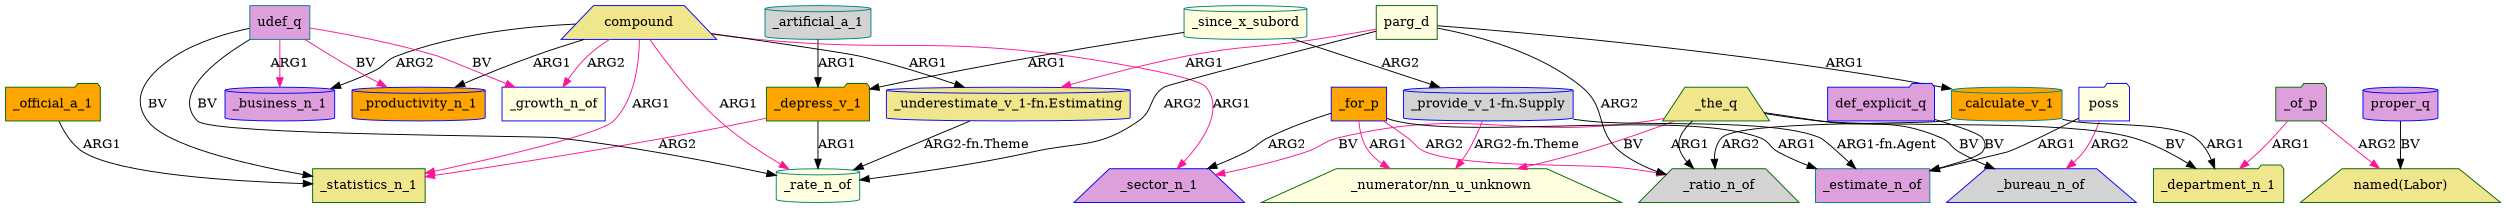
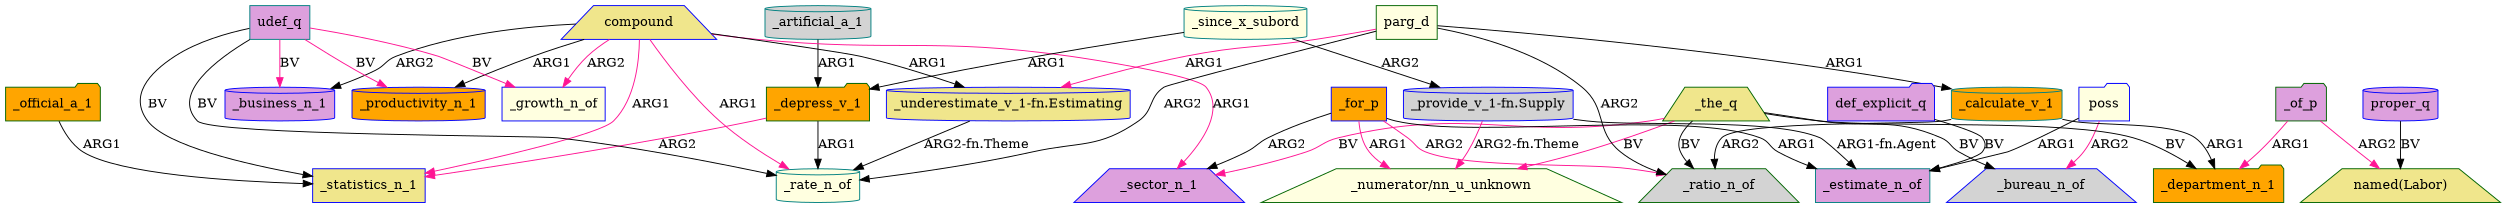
  digraph {
    node [color=blue fillcolor=plum shape=cylinder style=filled]
    edge [color=black]
    _artificial_a_1 [color=teal fillcolor=lightgrey]
    _depress_v_1 [color=darkgreen fillcolor=orange shape=folder]
-   _statistics_n_1 [color=darkgreen fillcolor=khaki shape=box]
+   _statistics_n_1 [fillcolor=khaki shape=box]
    _rate_n_of [color=teal fillcolor=lightyellow]
    _official_a_1 [color=darkgreen fillcolor=orange shape=folder]
    poss [fillcolor=lightyellow shape=folder]
    _estimate_n_of [color=teal shape=box]
    _bureau_n_of [fillcolor=lightgrey shape=trapezium]
    compound [fillcolor=khaki shape=trapezium]
    _productivity_n_1 [fillcolor=orange]
    _sector_n_1 [shape=trapezium]
    _growth_n_of [fillcolor=lightyellow shape=box]
    _business_n_1
    "_underestimate_v_1-fn.Estimating" [fillcolor=khaki]
    _ratio_n_of [color=darkgreen fillcolor=lightgrey shape=trapezium]
    _of_p [color=darkgreen shape=folder]
-   _department_n_1 [color=darkgreen fillcolor=khaki shape=folder]
+   _department_n_1 [color=darkgreen fillcolor=orange shape=folder]
    "named(Labor)" [color=darkgreen fillcolor=khaki shape=trapezium]
    _the_q [color=darkgreen fillcolor=khaki shape=trapezium]
    "_numerator/nn_u_unknown" [color=darkgreen fillcolor=lightyellow shape=trapezium]
    _calculate_v_1 [color=teal fillcolor=orange]
    udef_q [color=teal shape=box]
    _for_p [fillcolor=orange shape=box]
    parg_d [color=darkgreen fillcolor=lightyellow shape=box]
    "_provide_v_1-fn.Supply" [fillcolor=lightgrey]
    _since_x_subord [color=teal fillcolor=lightyellow]
    def_explicit_q [shape=folder]
    proper_q
    _artificial_a_1 -> _depress_v_1 [label=ARG1]
    _depress_v_1 -> _statistics_n_1 [color=deeppink label=ARG2]
    _depress_v_1 -> _rate_n_of [label=ARG1]
    _official_a_1 -> _statistics_n_1 [label=ARG1]
    poss -> _estimate_n_of [label=ARG1]
    poss -> _bureau_n_of [color=deeppink label=ARG2]
    compound -> _statistics_n_1 [color=deeppink label=ARG1]
    compound -> _rate_n_of [color=deeppink label=ARG1]
    compound -> _productivity_n_1 [label=ARG1]
    compound -> _sector_n_1 [color=deeppink label=ARG1]
    compound -> _growth_n_of [color=deeppink label=ARG2]
    compound -> _business_n_1 [label=ARG2]
    compound -> "_underestimate_v_1-fn.Estimating" [label=ARG1]
    "_underestimate_v_1-fn.Estimating" -> _rate_n_of [label="ARG2-fn.Theme"]
    _of_p -> _department_n_1 [color=deeppink label=ARG1]
    _of_p -> "named(Labor)" [color=deeppink label=ARG2]
    _the_q -> _bureau_n_of [label=BV]
    _the_q -> _sector_n_1 [color=deeppink label=BV]
-   _the_q -> _ratio_n_of [label=ARG1]
+   _the_q -> _ratio_n_of [label=BV]
    _the_q -> _department_n_1 [label=BV]
    _the_q -> "_numerator/nn_u_unknown" [color=deeppink label=BV]
    _calculate_v_1 -> _ratio_n_of [label=ARG2]
    _calculate_v_1 -> _department_n_1 [label=ARG1]
    udef_q -> _statistics_n_1 [label=BV]
    udef_q -> _rate_n_of [label=BV]
    udef_q -> _productivity_n_1 [color=deeppink label=BV]
    udef_q -> _growth_n_of [color=deeppink label=BV]
-   udef_q -> _business_n_1 [color=deeppink label=ARG1]
+   udef_q -> _business_n_1 [color=deeppink label=BV]
    _for_p -> _estimate_n_of [label=ARG1]
    _for_p -> _sector_n_1 [label=ARG2]
    _for_p -> _ratio_n_of [color=deeppink label=ARG2]
    _for_p -> "_numerator/nn_u_unknown" [color=deeppink label=ARG1]
    parg_d -> _rate_n_of [label=ARG2]
    parg_d -> "_underestimate_v_1-fn.Estimating" [color=deeppink label=ARG1]
    parg_d -> _ratio_n_of [label=ARG2]
    parg_d -> _calculate_v_1 [label=ARG1]
    "_provide_v_1-fn.Supply" -> _estimate_n_of [label="ARG1-fn.Agent"]
    "_provide_v_1-fn.Supply" -> "_numerator/nn_u_unknown" [color=deeppink label="ARG2-fn.Theme"]
    _since_x_subord -> _depress_v_1 [label=ARG1]
    _since_x_subord -> "_provide_v_1-fn.Supply" [label=ARG2]
    def_explicit_q -> _estimate_n_of [label=BV]
    proper_q -> "named(Labor)" [label=BV]
  }
